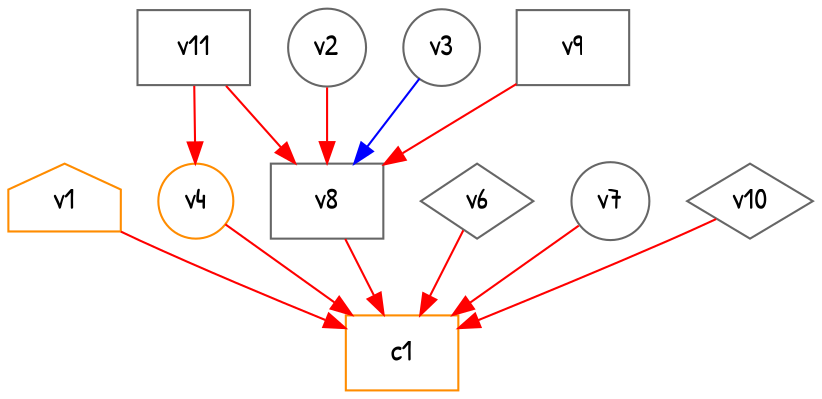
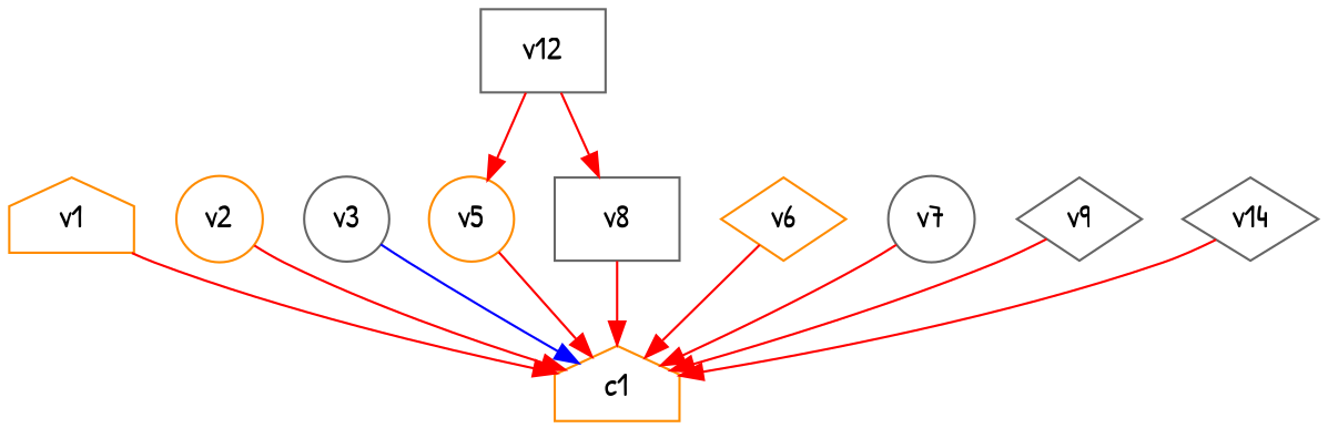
  strict digraph {
    fontname="Patrick Hand"
    node [color=gray40 fontname="Patrick Hand" shape=circle]
    edge [color=red fontname="Patrick Hand" weight=1]
    v1 [color=darkorange shape=house]
-   c1 [color=darkorange shape=box]
-   v2
+   c1 [color=darkorange shape=house]
+   v2 [color=darkorange]
    v3
-   v5 [color=darkorange label=v4]
-   v6 [shape=diamond]
+   v5 [color=darkorange]
+   v6 [color=darkorange shape=diamond]
    v7
    v8 [shape=box]
-   v9 [shape=box]
-   v10 [shape=diamond]
-   v11 [shape=box]
+   v9 [shape=diamond]
+   v10 [shape=diamond label=v14]
+   v11 [shape=box label=v12]
    v1 -> c1
-   v2 -> v8
-   v3 -> v8 [color=blue]
+   v2 -> c1
+   v3 -> c1 [color=blue]
    v5 -> c1
    v6 -> c1
    v7 -> c1
    v8 -> c1
-   v9 -> v8
+   v9 -> c1
    v10 -> c1
    v11 -> v5
    v11 -> v8
  }
